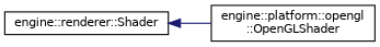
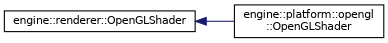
  digraph {
    rankdir=LR
    node [color=black fillcolor=white fontname=Helvetica fontsize=10 shape=record style=filled]
-   n1 [height=0.2 label="engine::renderer::Shader" width=0.4]
+   n1 [height=0.2 label="engine::renderer::OpenGLShader" width=0.4]
    n2 [height=0.2 label="engine::platform::opengl\l::OpenGLShader" width=0.4]
    n1 -> n2 [color=midnightblue dir=back fontname=Helvetica fontsize=10 labelfontname=Helvetica labelfontsize=10 style=solid]
  }
